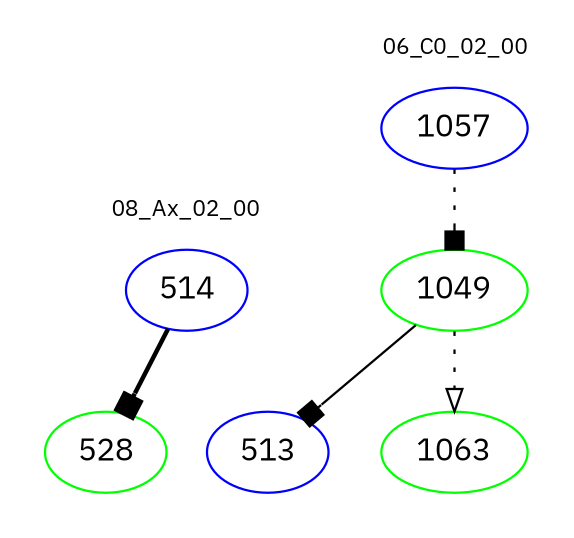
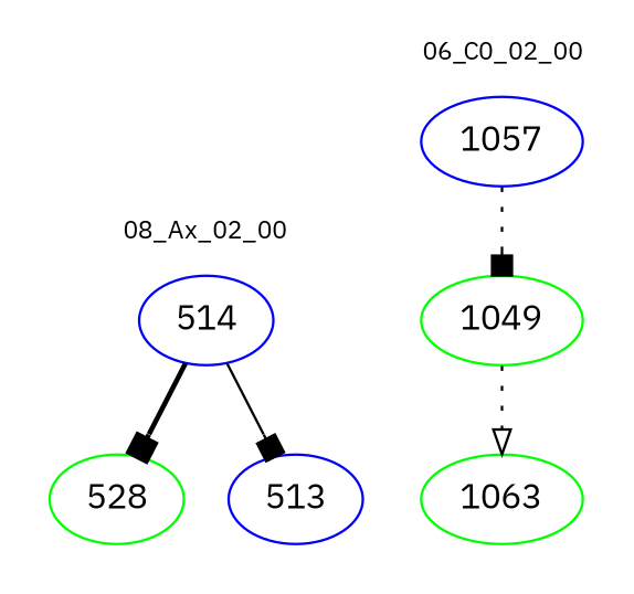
  digraph {
    fontname="IBM Plex Sans"
    node [color=blue fontname="IBM Plex Sans"]
    edge [arrowhead=box color=black fontname="IBM Plex Sans" style=dotted]
    n1 [label=514]
    n2 [label=513]
    n3 [color=green label=528]
    n4 [label=1057]
    n5 [color=green label=1049]
    n6 [color=green label=1063]
    subgraph cluster_1 {
      color=white
      fontsize=10
      label="08_Ax_02_00"
      n1
      n2
      n3
    }
    subgraph cluster_2 {
      color=white
      fontsize=10
      label="06_C0_02_00"
      n4
      n5
      n6
    }
-   n5 -> n2 [style=solid]
+   n1 -> n2 [style=solid]
    n1 -> n3 [style=bold]
    n4 -> n5
    n5 -> n6 [arrowhead=onormal]
  }
